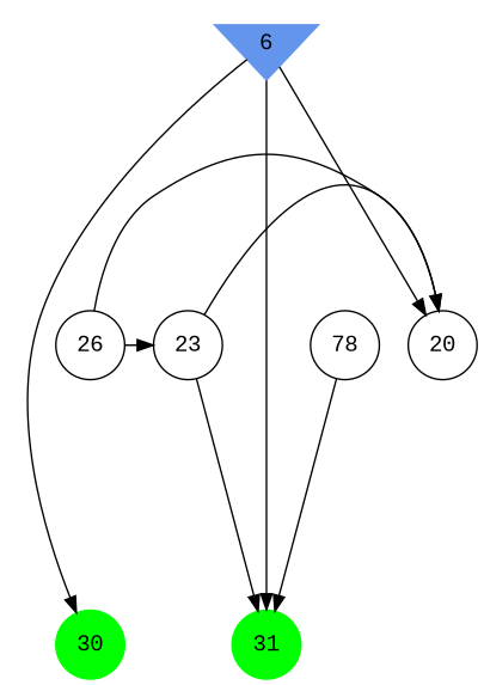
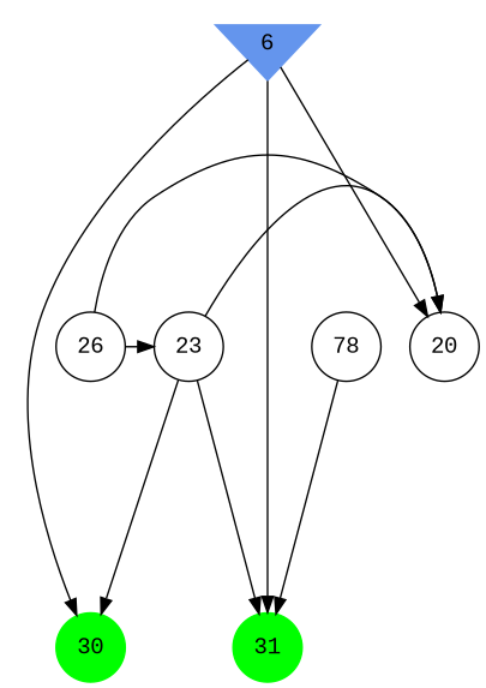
  digraph {
    fontname="Liberation Mono"
    ranksep=2.0
    node [color=black fontname="Liberation Mono" shape=circle]
    edge [fontname="Liberation Mono"]
    6 [color=cornflowerblue shape=invtriangle style=filled]
    20
    23
    26
    n5 [label=78]
    30 [color=green style=filled]
    31 [color=green style=filled]
    subgraph sub_1 {
      rank=same
      6
    }
    subgraph sub_2 {
      rank=same
      20
      23
      26
      n5
    }
    subgraph sub_3 {
      rank=same
      30
      31
    }
    6 -> 20
    6 -> 30
    6 -> 31
    23 -> 20
+   23 -> 30
    23 -> 31
    26 -> 20
    26 -> 23
    n5 -> 31
  }
